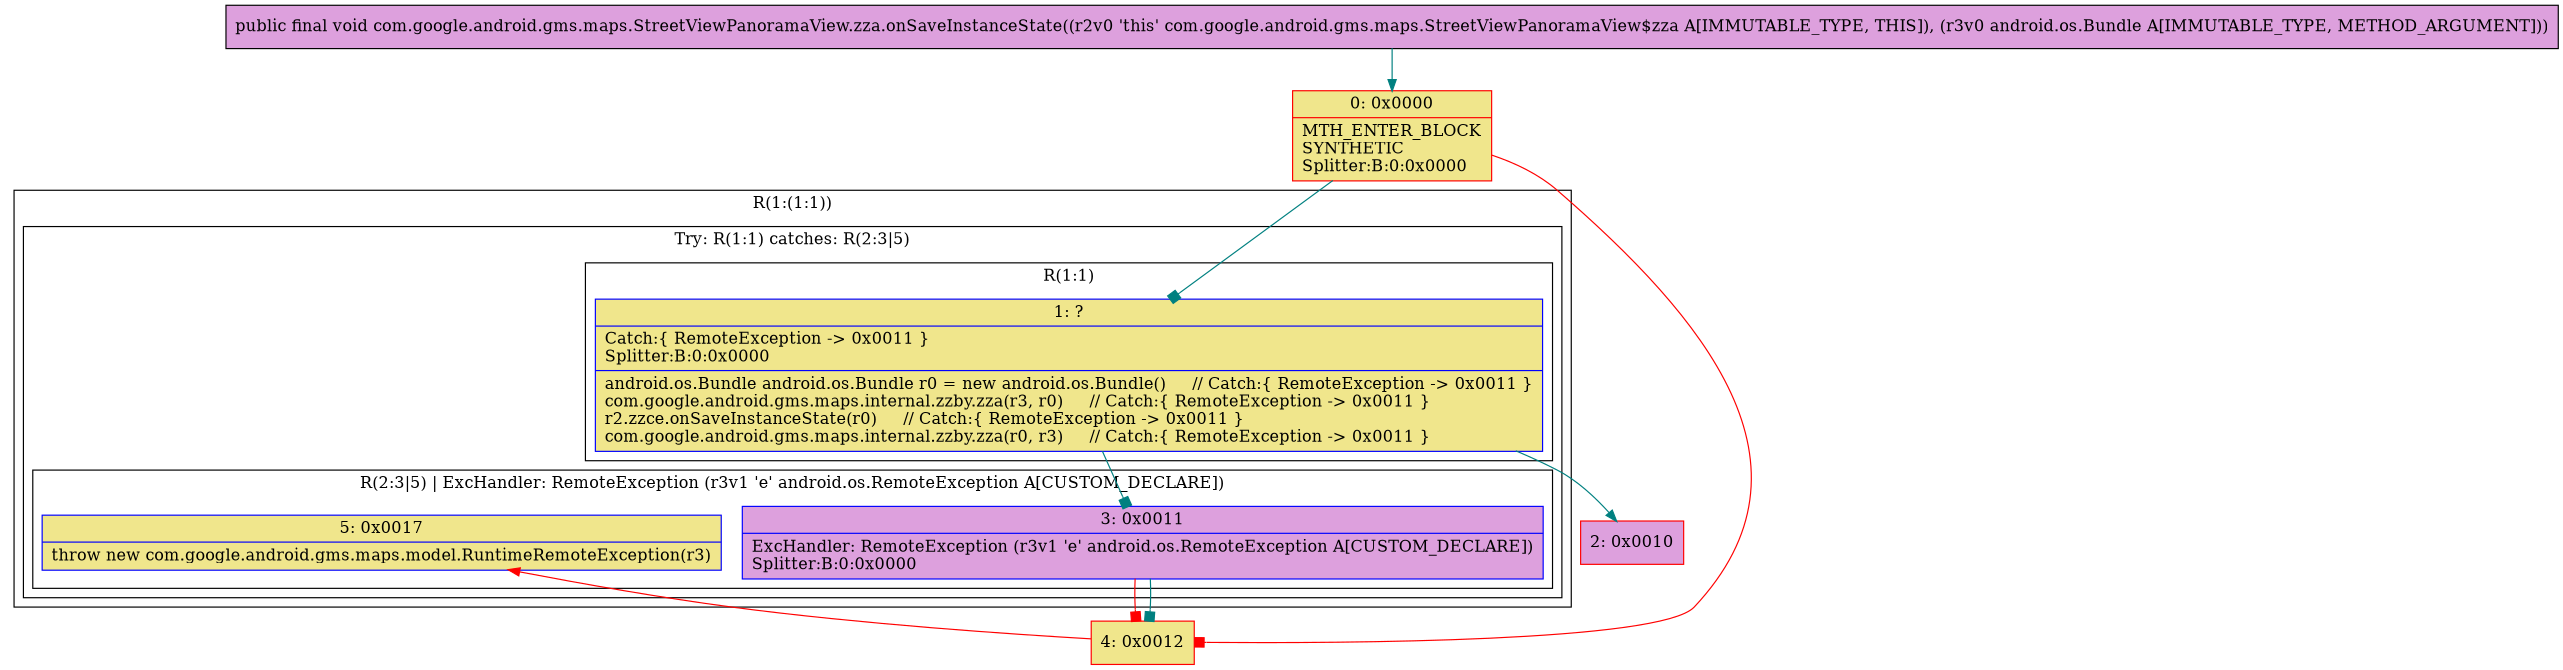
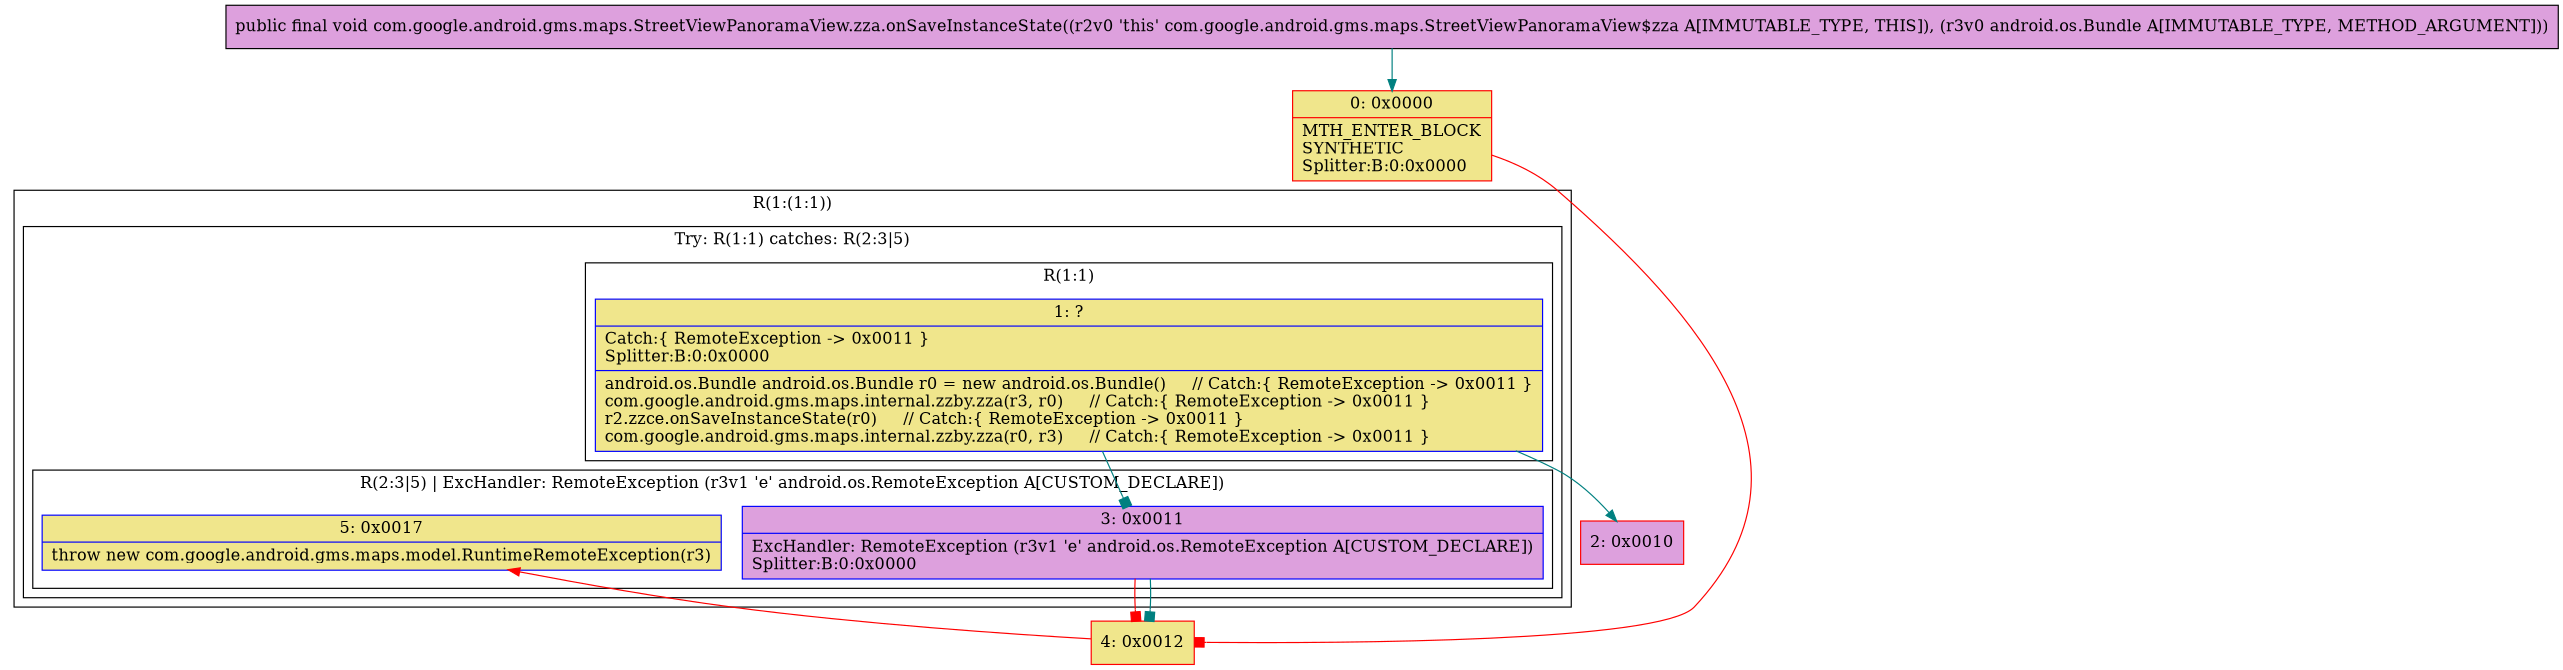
  digraph {
    node [color=blue fillcolor=khaki shape=record style=filled]
    edge [arrowhead=box color=teal]
    n1 [label="{1\:\ ?|Catch:\{ RemoteException \-\> 0x0011 \}\lSplitter:B:0:0x0000\l|android.os.Bundle android.os.Bundle r0 = new android.os.Bundle()     \/\/ Catch:\{ RemoteException \-\> 0x0011 \}\lcom.google.android.gms.maps.internal.zzby.zza(r3, r0)     \/\/ Catch:\{ RemoteException \-\> 0x0011 \}\lr2.zzce.onSaveInstanceState(r0)     \/\/ Catch:\{ RemoteException \-\> 0x0011 \}\lcom.google.android.gms.maps.internal.zzby.zza(r0, r3)     \/\/ Catch:\{ RemoteException \-\> 0x0011 \}\l}"]
    n2 [fillcolor=plum label="{3\:\ 0x0011|ExcHandler: RemoteException (r3v1 'e' android.os.RemoteException A[CUSTOM_DECLARE])\lSplitter:B:0:0x0000\l}"]
    n3 [label="{5\:\ 0x0017|throw new com.google.android.gms.maps.model.RuntimeRemoteException(r3)\l}"]
    n4 [color=red fillcolor=plum label="{2\:\ 0x0010}"]
    n5 [color=red label="{4\:\ 0x0012}"]
    n6 [color=red label="{0\:\ 0x0000|MTH_ENTER_BLOCK\lSYNTHETIC\lSplitter:B:0:0x0000\l}"]
    n7 [fillcolor=plum label="{public final void com.google.android.gms.maps.StreetViewPanoramaView.zza.onSaveInstanceState((r2v0 'this' com.google.android.gms.maps.StreetViewPanoramaView$zza A[IMMUTABLE_TYPE, THIS]), (r3v0 android.os.Bundle A[IMMUTABLE_TYPE, METHOD_ARGUMENT])) }" color=""]
    subgraph cluster_1 {
      label="R(1:(1:1))"
      subgraph cluster_2 {
        label="Try: R(1:1) catches: R(2:3|5)"
        subgraph cluster_3 {
          label="R(1:1)"
          n1
        }
        subgraph cluster_4 {
          label="R(2:3|5) | ExcHandler: RemoteException (r3v1 'e' android.os.RemoteException A[CUSTOM_DECLARE])\l"
          n2
          n3
        }
      }
    }
    subgraph cluster_5 {
      label="R(2:3|5) | ExcHandler: RemoteException (r3v1 'e' android.os.RemoteException A[CUSTOM_DECLARE])\l"
    }
    n1 -> n2
    n1 -> n4 [arrowhead=normal]
    n2 -> n5 [color=red]
    n2 -> n5
    n5 -> n3 [arrowhead=normal color=red]
-   n6 -> n1
    n6 -> n5 [color=red]
    n7 -> n6 [arrowhead=normal]
  }
